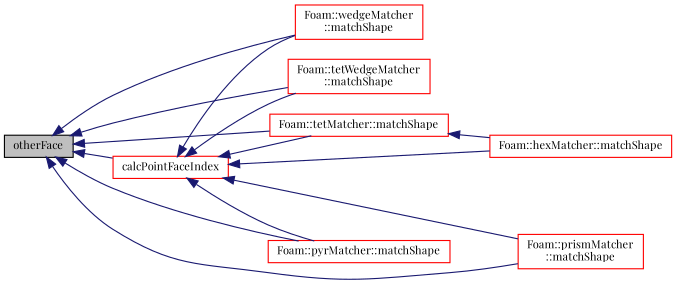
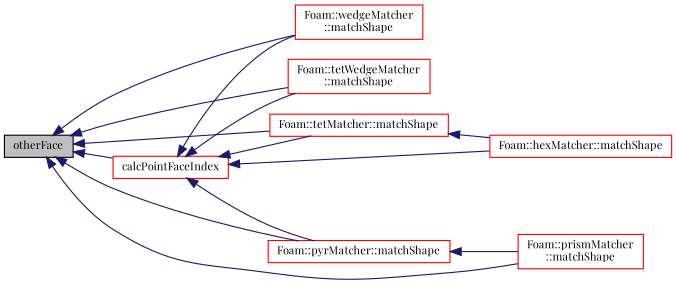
  digraph {
    fontname="Playfair Display"
    rankdir=LR
    node [color=red fontname="Playfair Display" fontsize=10 shape=record]
    edge [color=midnightblue dir=back fontname="Playfair Display" fontsize=10 labelfontname=Helvetica labelfontsize=10 style=solid]
    n1 [color=black fillcolor=grey75 fontcolor=black height=0.2 label=otherFace style=filled width=0.4]
    n2 [height=0.2 label=calcPointFaceIndex width=0.4]
    n3 [height=0.2 label="Foam::wedgeMatcher\l::matchShape" width=0.4]
    n4 [height=0.2 label="Foam::tetWedgeMatcher\l::matchShape" width=0.4]
    n5 [height=0.2 label="Foam::tetMatcher::matchShape" width=0.4]
    n6 [height=0.2 label="Foam::pyrMatcher::matchShape" width=0.4]
    n7 [height=0.2 label="Foam::prismMatcher\l::matchShape" width=0.4]
    n8 [height=0.2 label="Foam::hexMatcher::matchShape" width=0.4]
    n1 -> n2
    n1 -> n3
    n1 -> n4
    n1 -> n5
    n1 -> n6
    n1 -> n7
    n2 -> n3
    n2 -> n4
    n2 -> n5
    n2 -> n6
-   n2 -> n7
+   n6 -> n7
    n2 -> n8
    n5 -> n8
  }
